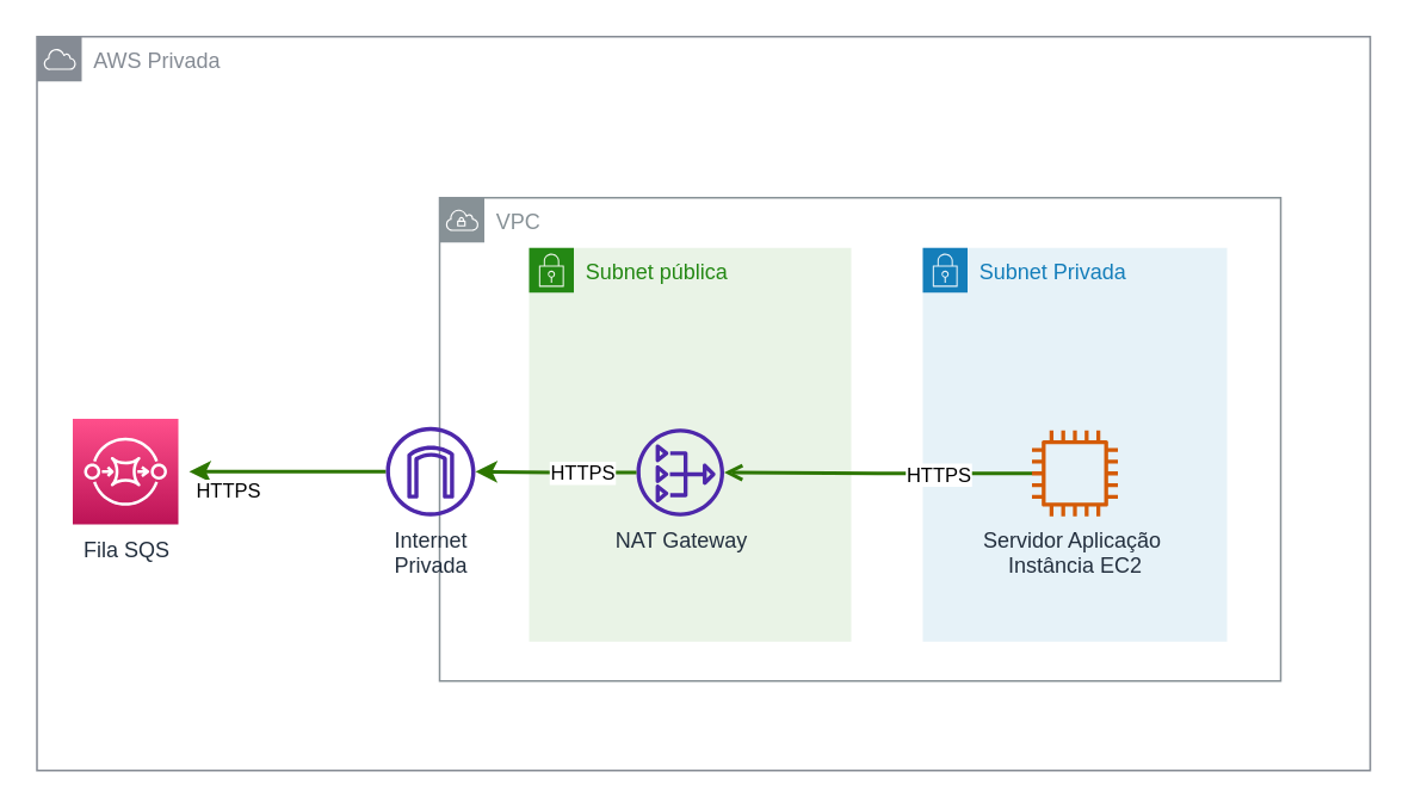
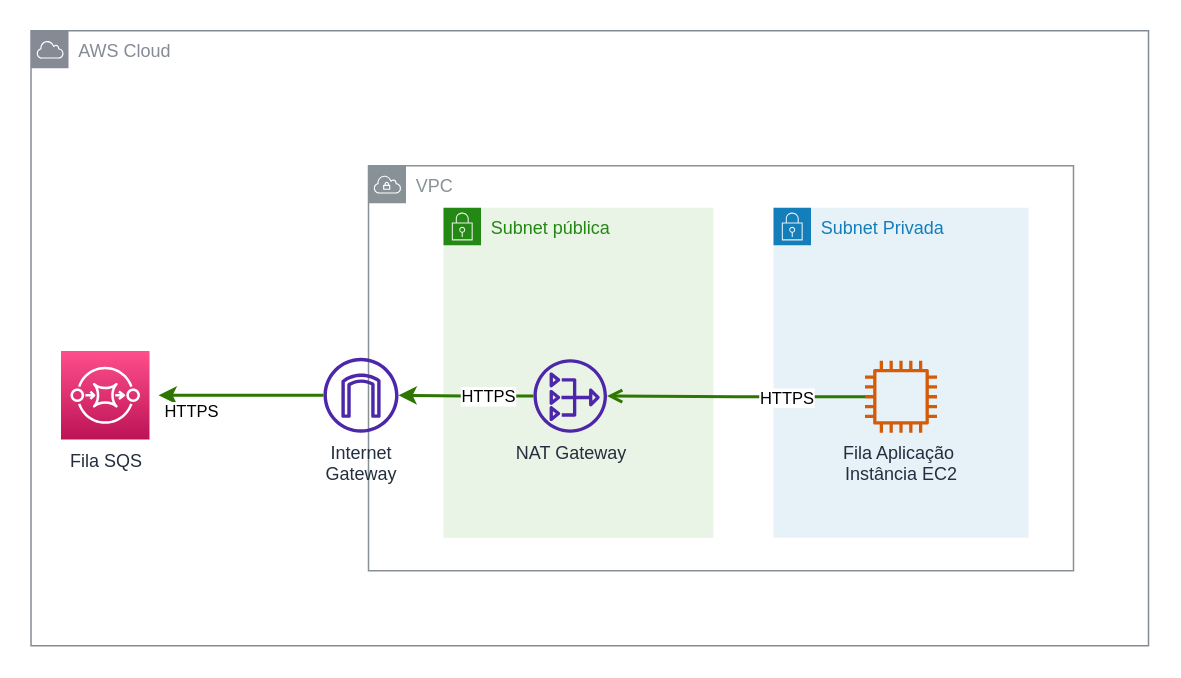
  <mxCell id="0" />
  <mxCell id="1" parent="0" />
- <mxCell id="2" value="AWS Privada" style="sketch=0;outlineConnect=0;gradientColor=none;html=1;whiteSpace=wrap;fontSize=12;fontStyle=0;shape=mxgraph.aws4.group;grIcon=mxgraph.aws4.group_aws_cloud;strokeColor=#858B94;fillColor=none;verticalAlign=top;align=left;spacingLeft=30;fontColor=#858B94;dashed=0;" parent="1" vertex="1"><mxGeometry x="20" y="20" width="745" height="410" as="geometry" /></mxCell>
+ <mxCell id="2" value="AWS Cloud" style="sketch=0;outlineConnect=0;gradientColor=none;html=1;whiteSpace=wrap;fontSize=12;fontStyle=0;shape=mxgraph.aws4.group;grIcon=mxgraph.aws4.group_aws_cloud;strokeColor=#858B94;fillColor=none;verticalAlign=top;align=left;spacingLeft=30;fontColor=#858B94;dashed=0;" parent="1" vertex="1"><mxGeometry x="20" y="20" width="745" height="410" as="geometry" /></mxCell>
  <mxCell id="3" value="VPC" style="sketch=0;outlineConnect=0;gradientColor=none;html=1;whiteSpace=wrap;fontSize=12;fontStyle=0;shape=mxgraph.aws4.group;grIcon=mxgraph.aws4.group_vpc;strokeColor=#879196;fillColor=none;verticalAlign=top;align=left;spacingLeft=30;fontColor=#879196;dashed=0;" parent="1" vertex="1"><mxGeometry x="245" y="110" width="470" height="270" as="geometry" /></mxCell>
  <mxCell id="4" value="Subnet pública" style="points=[[0,0],[0.25,0],[0.5,0],[0.75,0],[1,0],[1,0.25],[1,0.5],[1,0.75],[1,1],[0.75,1],[0.5,1],[0.25,1],[0,1],[0,0.75],[0,0.5],[0,0.25]];outlineConnect=0;gradientColor=none;html=1;whiteSpace=wrap;fontSize=12;fontStyle=0;container=1;pointerEvents=0;collapsible=0;recursiveResize=0;shape=mxgraph.aws4.group;grIcon=mxgraph.aws4.group_security_group;grStroke=0;strokeColor=#248814;fillColor=#E9F3E6;verticalAlign=top;align=left;spacingLeft=30;fontColor=#248814;dashed=0;rotation=0;" parent="1" vertex="1"><mxGeometry x="295" y="138" width="180" height="220" as="geometry" /></mxCell>
  <mxCell id="5" value="NAT Gateway" style="sketch=0;outlineConnect=0;fontColor=#232F3E;gradientColor=none;fillColor=#4D27AA;strokeColor=none;dashed=0;verticalLabelPosition=bottom;verticalAlign=top;align=center;html=1;fontSize=12;fontStyle=0;aspect=fixed;pointerEvents=1;shape=mxgraph.aws4.nat_gateway;" parent="4" vertex="1"><mxGeometry x="60" y="101" width="49" height="49" as="geometry" /></mxCell>
  <mxCell id="6" style="edgeStyle=orthogonalEdgeStyle;rounded=0;orthogonalLoop=1;jettySize=auto;html=1;fillColor=#60a917;strokeColor=#2D7600;strokeWidth=2;" parent="1" source="8" edge="1"><mxGeometry relative="1" as="geometry"><mxPoint x="105" y="263" as="targetPoint" /></mxGeometry></mxCell>
  <mxCell id="7" value="HTTPS" style="edgeLabel;html=1;align=center;verticalAlign=middle;resizable=0;points=[];" parent="6" vertex="1" connectable="0"><mxGeometry x="-0.139" y="1" relative="1" as="geometry"><mxPoint x="-41" y="9" as="offset" /></mxGeometry></mxCell>
- <mxCell id="8" value="Internet&lt;br&gt;Privada" style="sketch=0;outlineConnect=0;fontColor=#232F3E;gradientColor=none;fillColor=#4D27AA;strokeColor=none;dashed=0;verticalLabelPosition=bottom;verticalAlign=top;align=center;html=1;fontSize=12;fontStyle=0;aspect=fixed;pointerEvents=1;shape=mxgraph.aws4.internet_gateway;" parent="1" vertex="1"><mxGeometry x="215" y="238" width="50" height="50" as="geometry" /></mxCell>
+ <mxCell id="8" value="Internet&lt;br&gt;Gateway" style="sketch=0;outlineConnect=0;fontColor=#232F3E;gradientColor=none;fillColor=#4D27AA;strokeColor=none;dashed=0;verticalLabelPosition=bottom;verticalAlign=top;align=center;html=1;fontSize=12;fontStyle=0;aspect=fixed;pointerEvents=1;shape=mxgraph.aws4.internet_gateway;" parent="1" vertex="1"><mxGeometry x="215" y="238" width="50" height="50" as="geometry" /></mxCell>
  <mxCell id="9" value="Subnet Privada" style="points=[[0,0],[0.25,0],[0.5,0],[0.75,0],[1,0],[1,0.25],[1,0.5],[1,0.75],[1,1],[0.75,1],[0.5,1],[0.25,1],[0,1],[0,0.75],[0,0.5],[0,0.25]];outlineConnect=0;gradientColor=none;html=1;whiteSpace=wrap;fontSize=12;fontStyle=0;container=1;pointerEvents=0;collapsible=0;recursiveResize=0;shape=mxgraph.aws4.group;grIcon=mxgraph.aws4.group_security_group;grStroke=0;strokeColor=#147EBA;fillColor=#E6F2F8;verticalAlign=top;align=left;spacingLeft=30;fontColor=#147EBA;dashed=0;" parent="1" vertex="1"><mxGeometry x="515" y="138" width="170" height="220" as="geometry" /></mxCell>
- <mxCell id="10" value="Servidor Aplicação&amp;nbsp;&lt;br&gt;Instância EC2" style="sketch=0;outlineConnect=0;fontColor=#232F3E;gradientColor=none;fillColor=#D45B07;strokeColor=none;dashed=0;verticalLabelPosition=bottom;verticalAlign=top;align=center;html=1;fontSize=12;fontStyle=0;aspect=fixed;pointerEvents=1;shape=mxgraph.aws4.instance2;" parent="9" vertex="1"><mxGeometry x="61" y="102" width="48" height="48" as="geometry" /></mxCell>
+ <mxCell id="10" value="Fila Aplicação&amp;nbsp;&lt;br&gt;Instância EC2" style="sketch=0;outlineConnect=0;fontColor=#232F3E;gradientColor=none;fillColor=#D45B07;strokeColor=none;dashed=0;verticalLabelPosition=bottom;verticalAlign=top;align=center;html=1;fontSize=12;fontStyle=0;aspect=fixed;pointerEvents=1;shape=mxgraph.aws4.instance2;" parent="9" vertex="1"><mxGeometry x="61" y="102" width="48" height="48" as="geometry" /></mxCell>
  <mxCell id="11" style="edgeStyle=orthogonalEdgeStyle;rounded=0;orthogonalLoop=1;jettySize=auto;html=1;strokeWidth=2;fillColor=#60a917;strokeColor=#2D7600;endArrow=open;" parent="1" source="10" target="5" edge="1"><mxGeometry relative="1" as="geometry" /></mxCell>
  <mxCell id="12" value="HTTPS" style="edgeLabel;html=1;align=center;verticalAlign=middle;resizable=0;points=[];" parent="11" vertex="1" connectable="0"><mxGeometry x="-0.386" relative="1" as="geometry"><mxPoint as="offset" /></mxGeometry></mxCell>
  <mxCell id="13" style="edgeStyle=orthogonalEdgeStyle;rounded=0;orthogonalLoop=1;jettySize=auto;html=1;fillColor=#60a917;strokeColor=#2D7600;strokeWidth=2;" parent="1" source="5" target="8" edge="1"><mxGeometry relative="1" as="geometry" /></mxCell>
  <mxCell id="14" value="HTTPS" style="edgeLabel;html=1;align=center;verticalAlign=middle;resizable=0;points=[];" parent="13" vertex="1" connectable="0"><mxGeometry x="-0.47" relative="1" as="geometry"><mxPoint x="-7" as="offset" /></mxGeometry></mxCell>
  <mxCell id="15" value="Fila SQS" style="sketch=0;points=[[0,0,0],[0.25,0,0],[0.5,0,0],[0.75,0,0],[1,0,0],[0,1,0],[0.25,1,0],[0.5,1,0],[0.75,1,0],[1,1,0],[0,0.25,0],[0,0.5,0],[0,0.75,0],[1,0.25,0],[1,0.5,0],[1,0.75,0]];outlineConnect=0;fontColor=#232F3E;gradientColor=#FF4F8B;gradientDirection=north;fillColor=#BC1356;strokeColor=#ffffff;dashed=0;verticalLabelPosition=bottom;verticalAlign=top;align=center;html=1;fontSize=12;fontStyle=0;aspect=fixed;shape=mxgraph.aws4.resourceIcon;resIcon=mxgraph.aws4.sqs;" vertex="1" parent="1"><mxGeometry x="40" y="233.5" width="59" height="59" as="geometry" /></mxCell>
